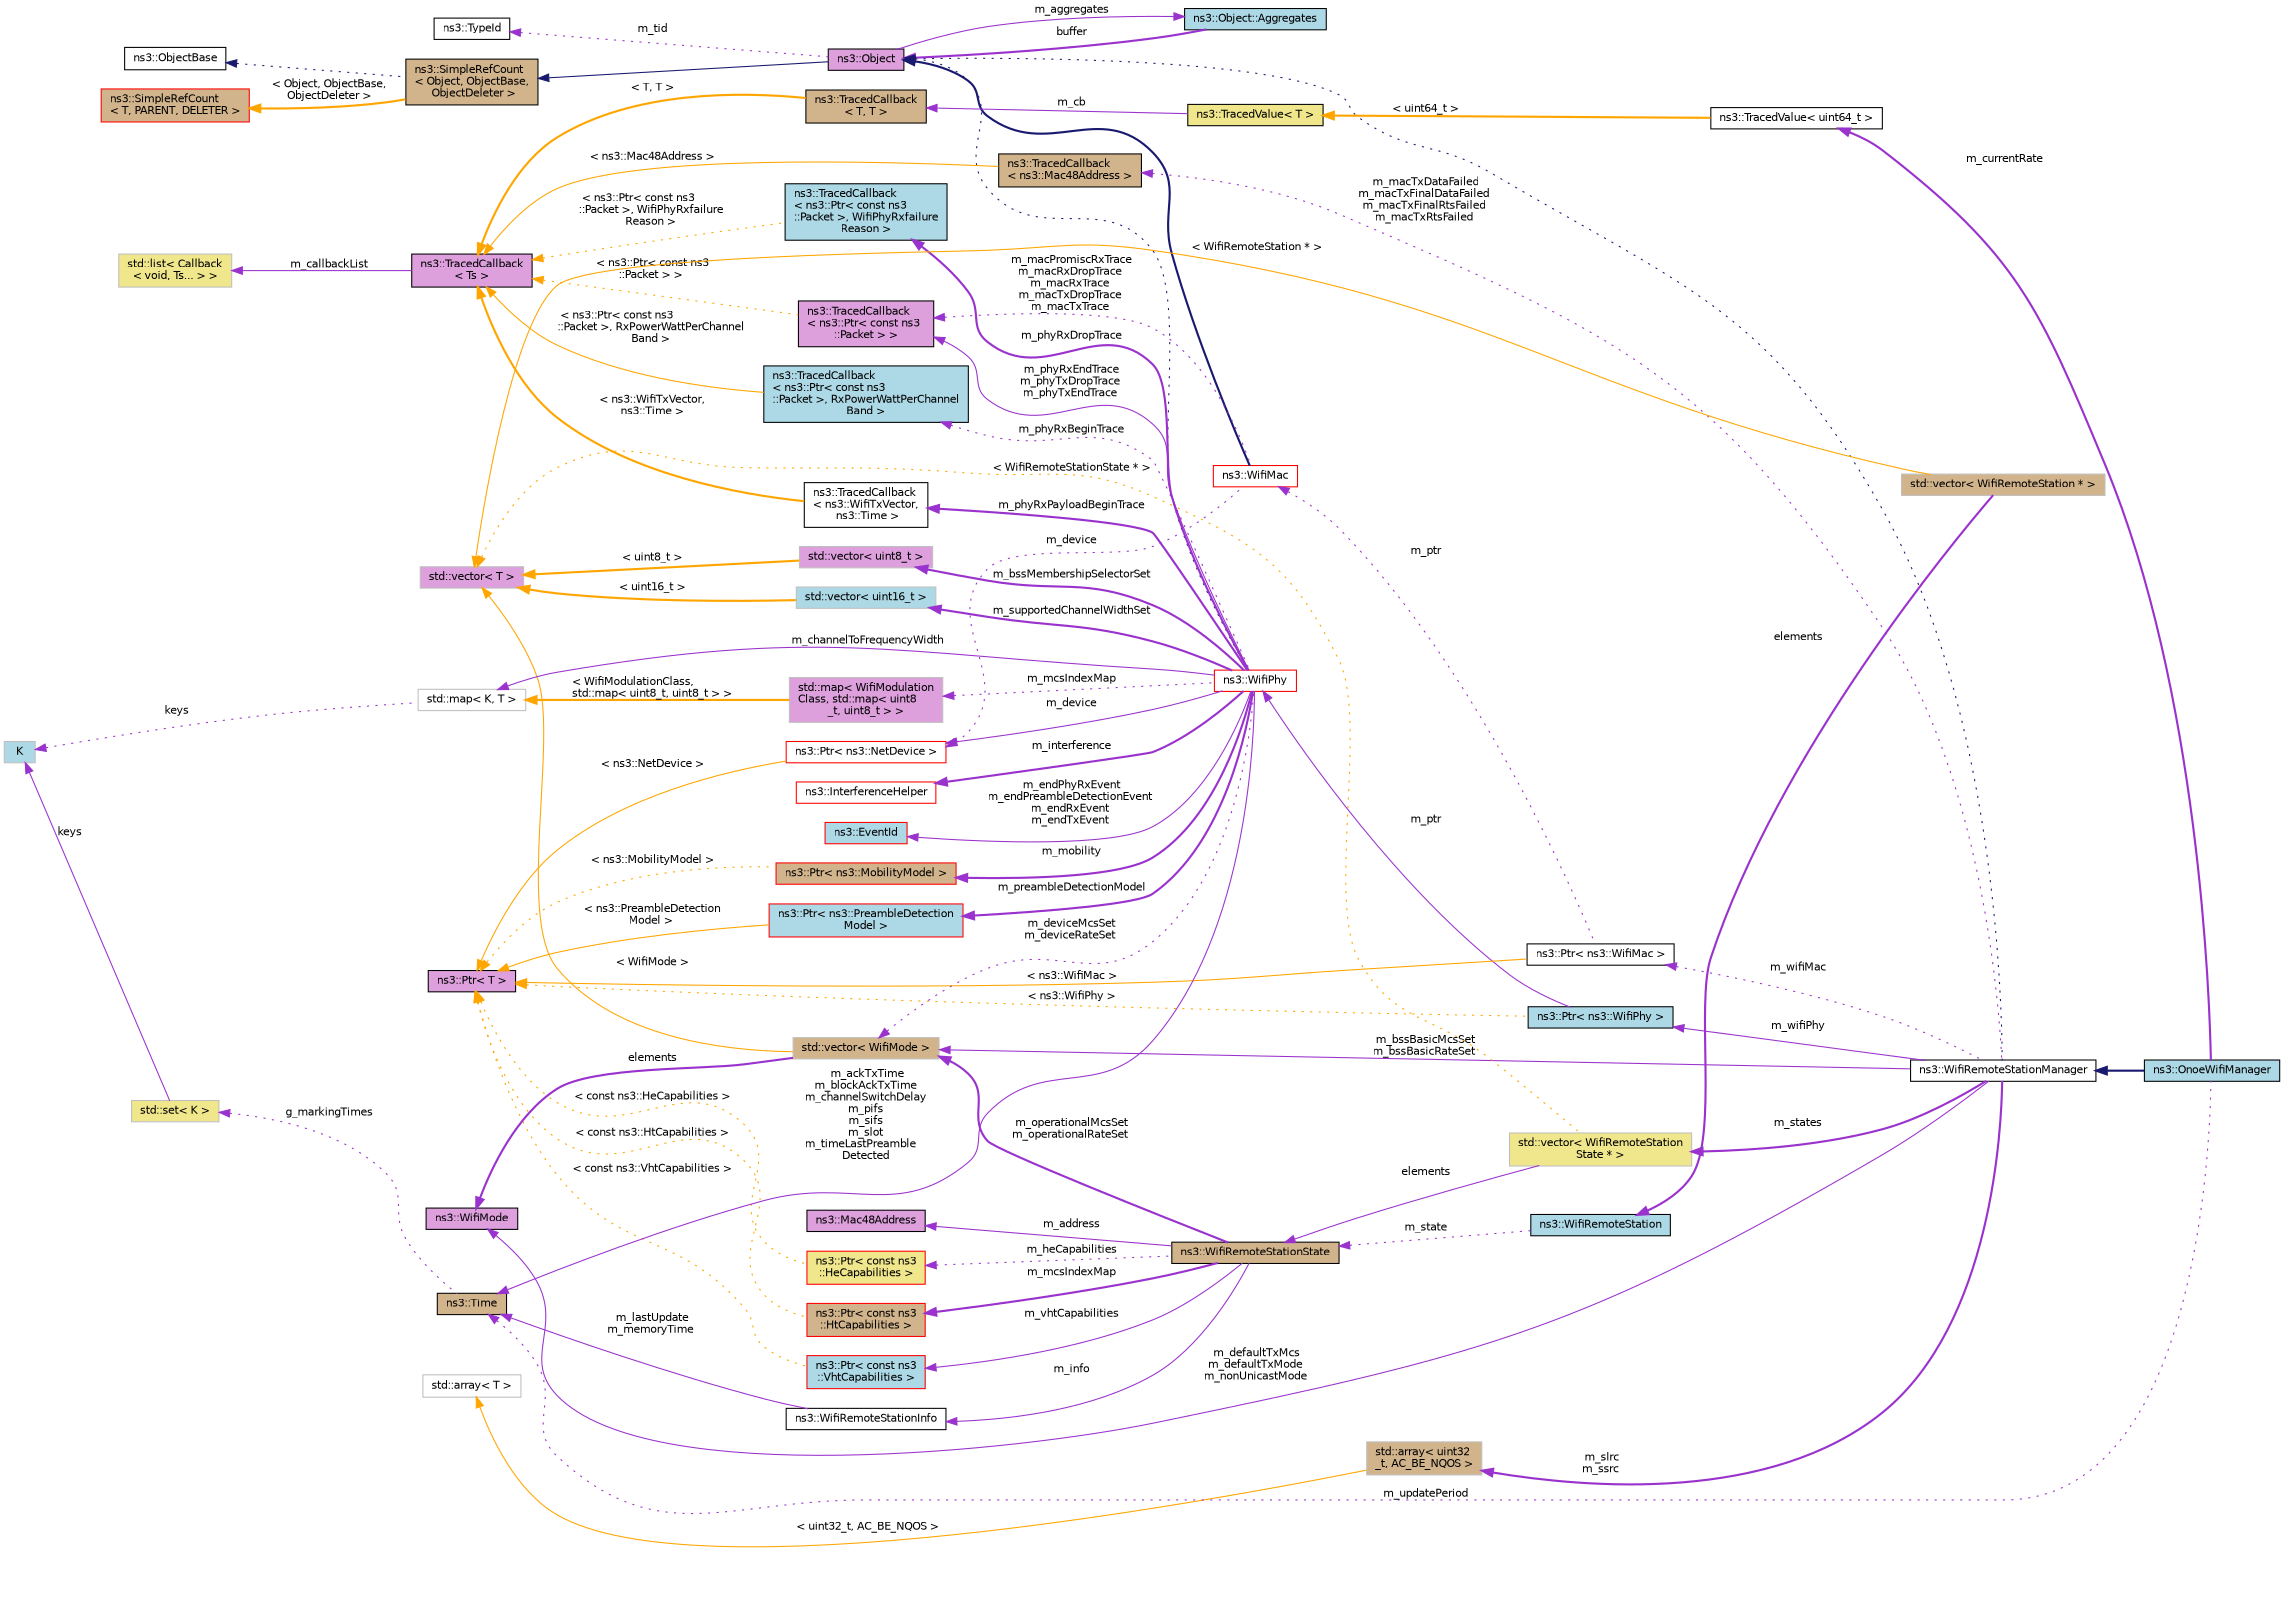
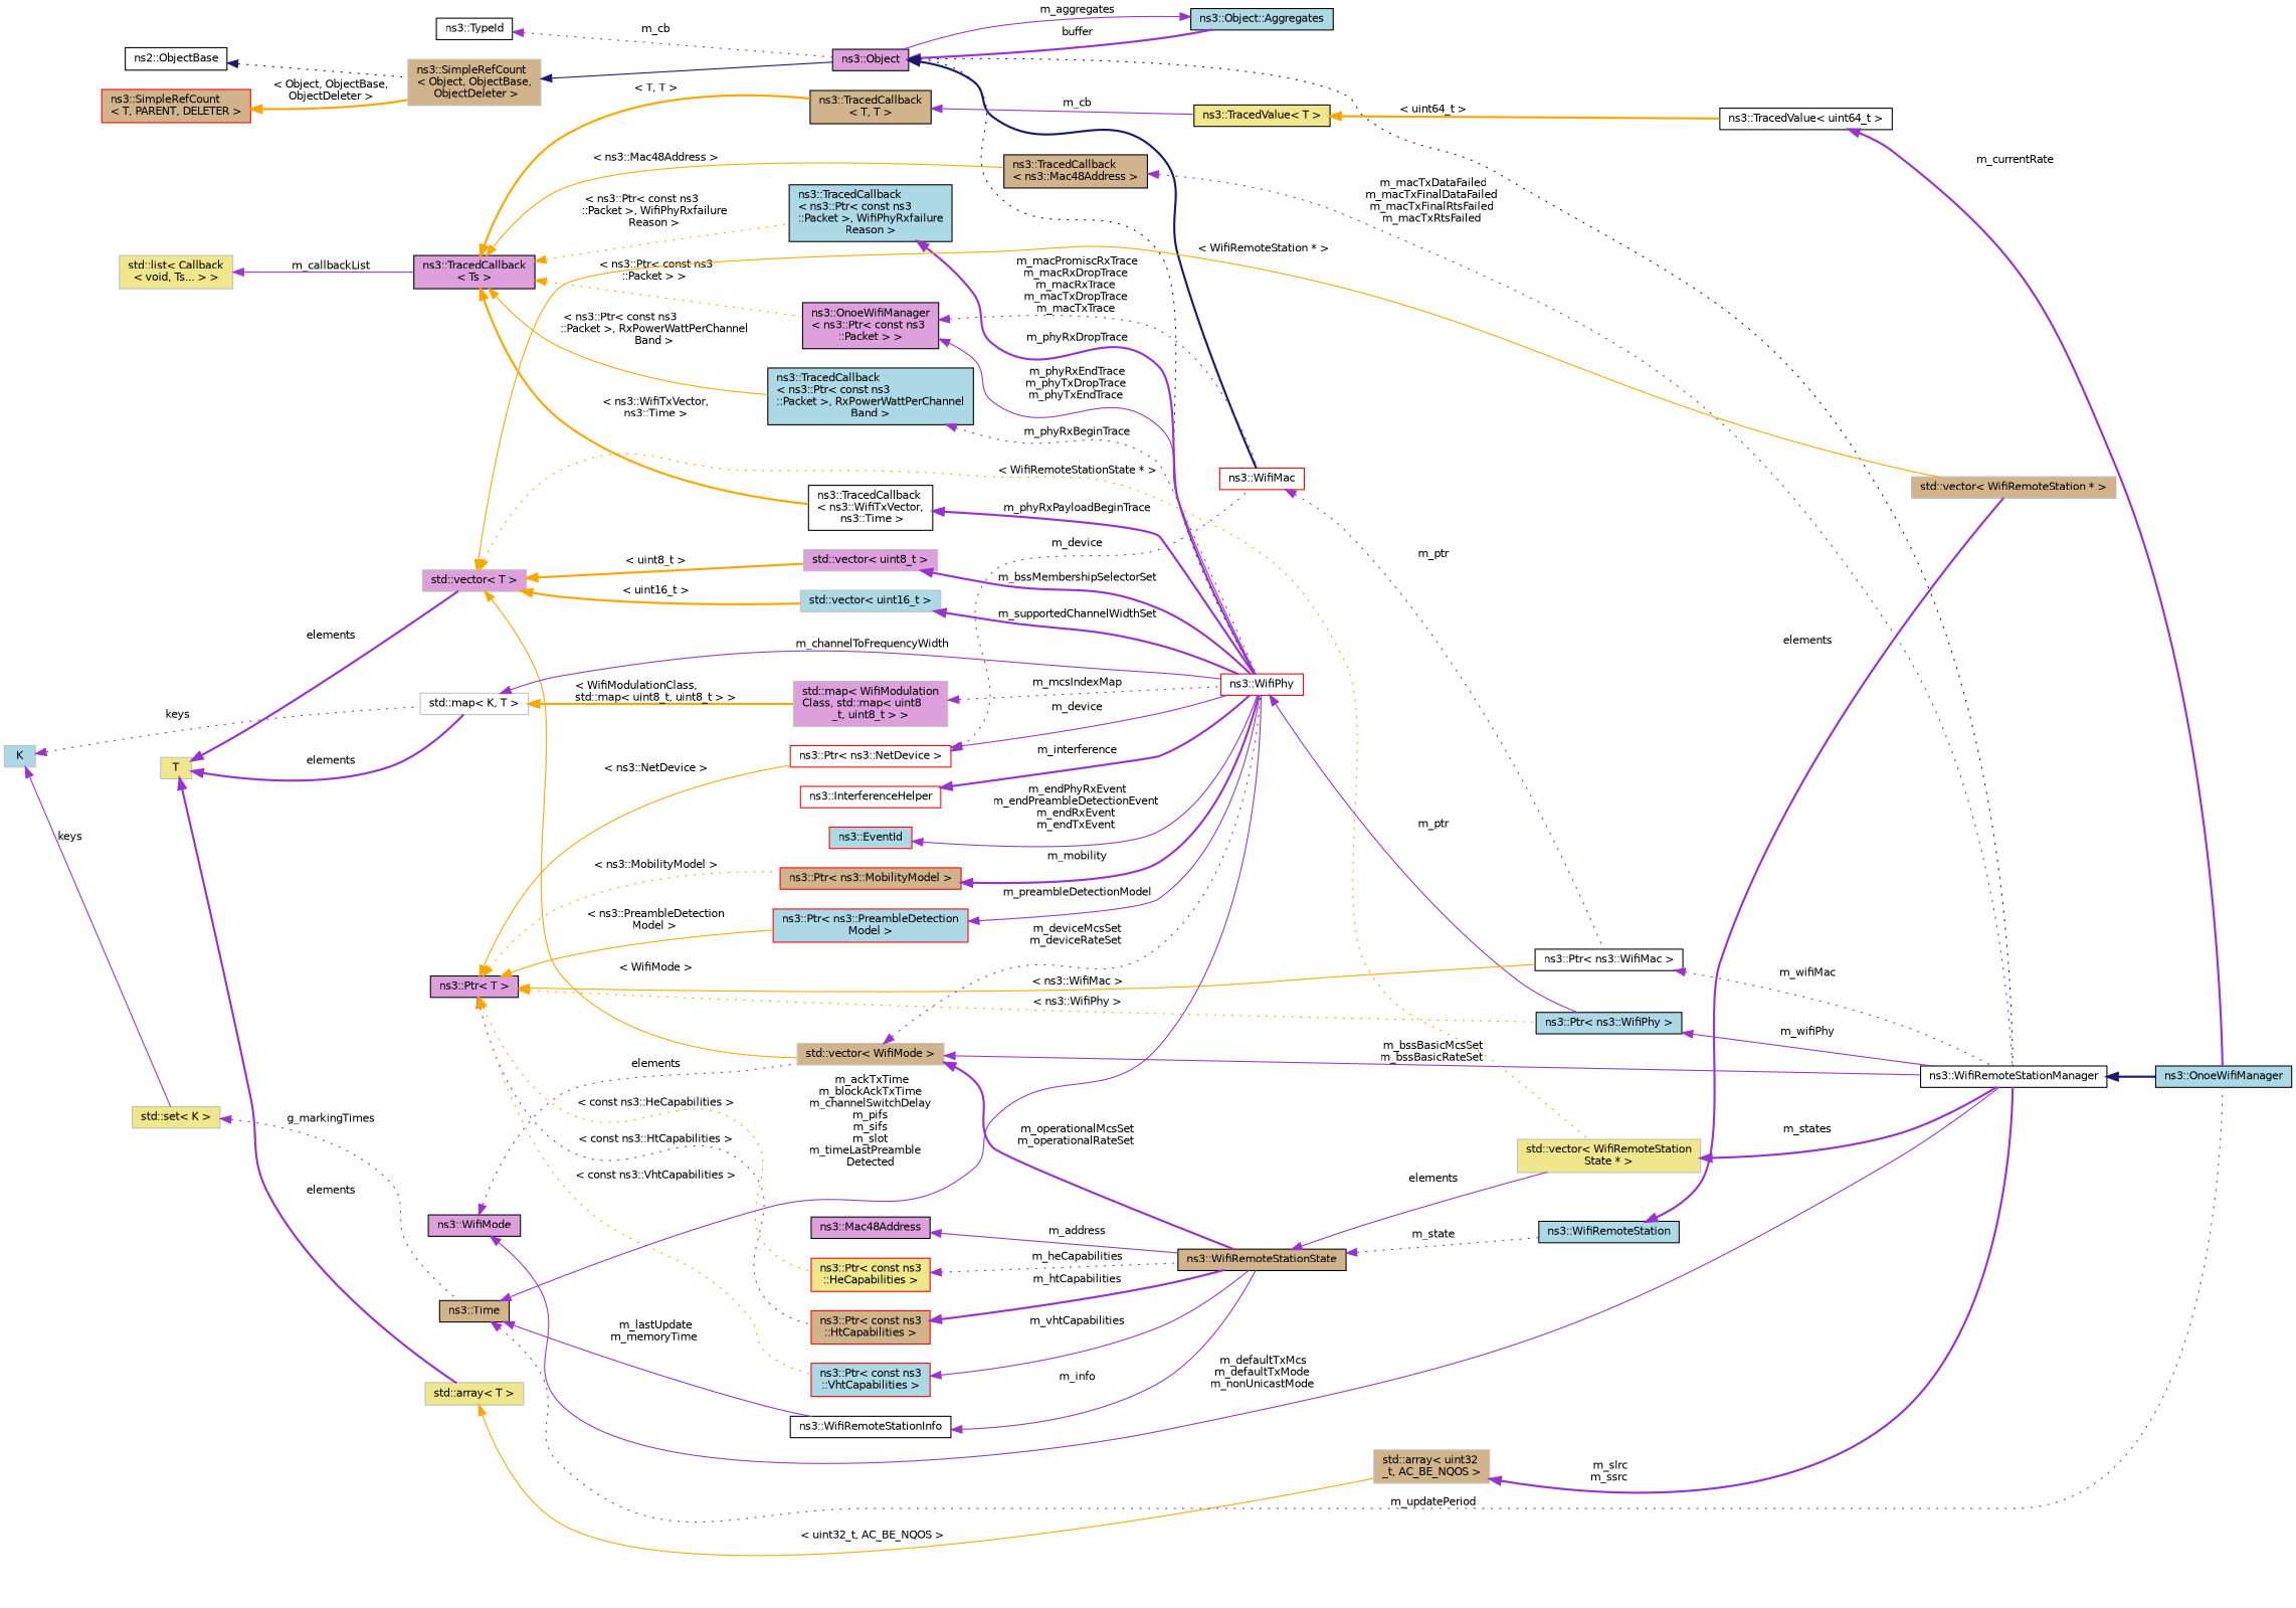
  digraph {
    rankdir=LR
    node [color=black fillcolor=white fontname=Helvetica fontsize=10 shape=record style=filled]
    edge [color=darkorchid3 dir=back fontname=Helvetica fontsize=10 labelfontname=Helvetica labelfontsize=10 style=solid]
    n1 [fillcolor=lightblue fontcolor=black height=0.2 label="ns3::OnoeWifiManager" width=0.4]
    n2 [height=0.2 label="ns3::WifiRemoteStationManager" width=0.4]
    n3 [fillcolor=plum height=0.2 label="ns3::Object" width=0.4]
    n4 [fillcolor=lightblue height=0.2 label="ns3::Object::Aggregates" width=0.4]
    n5 [color=red height=0.2 label="ns3::WifiMac" width=0.4]
    n6 [color=red height=0.2 label="ns3::WifiPhy" width=0.4]
    n7 [height=0.2 label="ns3::Ptr\< ns3::WifiMac \>" width=0.4]
    n8 [fillcolor=lightblue height=0.2 label="ns3::Ptr\< ns3::WifiPhy \>" width=0.4]
-   n9 [fillcolor=tan height=0.2 label="ns3::SimpleRefCount\l\< Object, ObjectBase,\l ObjectDeleter \>" width=0.4]
-   n10 [height=0.2 label="ns3::ObjectBase" width=0.4]
+   n9 [color=grey75 fillcolor=tan height=0.2 label="ns3::SimpleRefCount\l\< Object, ObjectBase,\l ObjectDeleter \>" width=0.4]
+   n10 [height=0.2 label="ns2::ObjectBase" width=0.4]
    n11 [color=red fillcolor=tan height=0.2 label="ns3::SimpleRefCount\l\< T, PARENT, DELETER \>" width=0.4]
    n12 [height=0.2 label="ns3::TypeId" width=0.4]
-   n13 [fillcolor=plum height=0.2 label="ns3::TracedCallback\l\< ns3::Ptr\< const ns3\l::Packet \> \>" width=0.4]
+   n13 [fillcolor=plum height=0.2 label="ns3::OnoeWifiManager\l\< ns3::Ptr\< const ns3\l::Packet \> \>" width=0.4]
    n14 [fillcolor=plum height=0.2 label="ns3::TracedCallback\l\< Ts \>" width=0.4]
    n15 [fillcolor=tan height=0.2 label="ns3::TracedCallback\l\< ns3::Mac48Address \>" width=0.4]
    n16 [height=0.2 label="ns3::TracedCallback\l\< ns3::WifiTxVector,\l ns3::Time \>" width=0.4]
    n17 [fillcolor=lightblue height=0.2 label="ns3::TracedCallback\l\< ns3::Ptr\< const ns3\l::Packet \>, WifiPhyRxfailure\lReason \>" width=0.4]
    n18 [fillcolor=lightblue height=0.2 label="ns3::TracedCallback\l\< ns3::Ptr\< const ns3\l::Packet \>, RxPowerWattPerChannel\lBand \>" width=0.4]
    n19 [fillcolor=tan height=0.2 label="ns3::TracedCallback\l\< T, T \>" width=0.4]
    n20 [fillcolor=khaki height=0.2 label="ns3::TracedValue\< T \>" width=0.4]
    n21 [color=grey75 fillcolor=khaki height=0.2 label="std::list\< Callback\l\< void, Ts... \> \>" width=0.4]
    n22 [color=red height=0.2 label="ns3::Ptr\< ns3::NetDevice \>" width=0.4]
    n23 [fillcolor=plum height=0.2 label="ns3::Ptr\< T \>" width=0.4]
    n24 [color=red fillcolor=khaki height=0.2 label="ns3::Ptr\< const ns3\l::HeCapabilities \>" width=0.4]
    n25 [color=red fillcolor=tan height=0.2 label="ns3::Ptr\< const ns3\l::HtCapabilities \>" width=0.4]
    n26 [color=red fillcolor=lightblue height=0.2 label="ns3::Ptr\< const ns3\l::VhtCapabilities \>" width=0.4]
    n27 [color=red fillcolor=tan height=0.2 label="ns3::Ptr\< ns3::MobilityModel \>" width=0.4]
    n28 [color=red fillcolor=lightblue height=0.2 label="ns3::Ptr\< ns3::PreambleDetection\lModel \>" width=0.4]
    n29 [fillcolor=tan height=0.2 label="ns3::WifiRemoteStationState" width=0.4]
    n30 [color=grey75 fillcolor=tan height=0.2 label="std::vector\< WifiRemoteStation * \>" width=0.4]
    n31 [fillcolor=lightblue height=0.2 label="ns3::WifiRemoteStation" width=0.4]
    n32 [color=grey75 fillcolor=khaki height=0.2 label="std::vector\< WifiRemoteStation\lState * \>" width=0.4]
    n33 [fillcolor=plum height=0.2 label="ns3::Mac48Address" width=0.4]
    n34 [color=grey75 fillcolor=tan height=0.2 label="std::vector\< WifiMode \>" width=0.4]
    n35 [fillcolor=plum height=0.2 label="ns3::WifiMode" width=0.4]
    n36 [color=grey75 fillcolor=plum height=0.2 label="std::vector\< T \>" width=0.4]
    n37 [color=grey75 fillcolor=lightblue height=0.2 label="std::vector\< uint16_t \>" width=0.4]
    n38 [color=grey75 fillcolor=plum height=0.2 label="std::vector\< uint8_t \>" width=0.4]
-   n40 [color=grey75 height=0.2 label="std::array\< T \>" width=0.4]
+   n39 [color=grey75 fillcolor=khaki height=0.2 label=T width=0.4]
+   n40 [color=grey75 fillcolor=khaki height=0.2 label="std::array\< T \>" width=0.4]
    n41 [color=grey75 height=0.2 label="std::map\< K, T \>" width=0.4]
    n42 [color=grey75 fillcolor=tan height=0.2 label="std::array\< uint32\l_t, AC_BE_NQOS \>" width=0.4]
    n43 [color=grey75 fillcolor=plum height=0.2 label="std::map\< WifiModulation\lClass, std::map\< uint8\l_t, uint8_t \> \>" width=0.4]
    n44 [height=0.2 label="ns3::WifiRemoteStationInfo" width=0.4]
    n45 [fillcolor=tan height=0.2 label="ns3::Time" width=0.4]
    n46 [color=grey75 fillcolor=khaki height=0.2 label="std::set\< K \>" width=0.4]
    n47 [color=grey75 fillcolor=lightblue height=0.2 label=K width=0.4]
    n48 [color=red height=0.2 label="ns3::InterferenceHelper" width=0.4]
    n49 [color=red fillcolor=lightblue height=0.2 label="ns3::EventId" width=0.4]
    n50 [height=0.2 label="ns3::TracedValue\< uint64_t \>" width=0.4]
    n2 -> n1 [color=midnightblue style=bold]
    n3 -> n2 [color=midnightblue style=dotted]
    n3 -> n4 [label=" buffer" style=bold]
    n3 -> n5 [color=midnightblue style=bold]
    n3 -> n6 [color=midnightblue style=dotted]
    n4 -> n3 [label=" m_aggregates"]
    n5 -> n7 [label=" m_ptr" style=dotted]
    n6 -> n8 [label=" m_ptr"]
    n7 -> n2 [label=" m_wifiMac" style=dotted]
    n8 -> n2 [label=" m_wifiPhy"]
    n9 -> n3 [color=midnightblue]
    n10 -> n9 [color=midnightblue style=dotted]
    n11 -> n9 [color=orange label=" \< Object, ObjectBase,\l ObjectDeleter \>" style=bold]
-   n12 -> n3 [label=" m_tid" style=dotted]
+   n12 -> n3 [label=" m_cb" style=dotted]
    n13 -> n5 [label=" m_macPromiscRxTrace\nm_macRxDropTrace\nm_macRxTrace\nm_macTxDropTrace\nm_macTxTrace" style=dotted]
    n13 -> n6 [label=" m_phyRxEndTrace\nm_phyTxDropTrace\nm_phyTxEndTrace"]
    n14 -> n13 [color=orange label=" \< ns3::Ptr\< const ns3\l::Packet \> \>" style=dotted]
    n14 -> n15 [color=orange label=" \< ns3::Mac48Address \>"]
    n14 -> n16 [color=orange label=" \< ns3::WifiTxVector,\l ns3::Time \>" style=bold]
    n14 -> n17 [color=orange label=" \< ns3::Ptr\< const ns3\l::Packet \>, WifiPhyRxfailure\lReason \>" style=dotted]
    n14 -> n18 [color=orange label=" \< ns3::Ptr\< const ns3\l::Packet \>, RxPowerWattPerChannel\lBand \>"]
    n14 -> n19 [color=orange label=" \< T, T \>" style=bold]
    n15 -> n2 [label=" m_macTxDataFailed\nm_macTxFinalDataFailed\nm_macTxFinalRtsFailed\nm_macTxRtsFailed" style=dotted]
    n16 -> n6 [label=" m_phyRxPayloadBeginTrace" style=bold]
    n17 -> n6 [label=" m_phyRxDropTrace" style=bold]
    n18 -> n6 [label=" m_phyRxBeginTrace" style=dotted]
    n19 -> n20 [label=" m_cb"]
    n20 -> n50 [color=orange label=" \< uint64_t \>" style=bold]
    n21 -> n14 [label=" m_callbackList"]
    n22 -> n5 [label=" m_device" style=dotted]
    n22 -> n6 [label=" m_device"]
    n23 -> n7 [color=orange label=" \< ns3::WifiMac \>"]
    n23 -> n8 [color=orange label=" \< ns3::WifiPhy \>" style=dotted]
    n23 -> n22 [color=orange label=" \< ns3::NetDevice \>"]
    n23 -> n24 [color=orange label=" \< const ns3::HeCapabilities \>" style=dotted]
-   n23 -> n25 [color=orange label=" \< const ns3::HtCapabilities \>" style=dotted]
+   n23 -> n25 [label=" \< const ns3::HtCapabilities \>" style=dotted]
    n23 -> n26 [color=orange label=" \< const ns3::VhtCapabilities \>" style=dotted]
    n23 -> n27 [color=orange label=" \< ns3::MobilityModel \>" style=dotted]
    n23 -> n28 [color=orange label=" \< ns3::PreambleDetection\lModel \>"]
    n24 -> n29 [label=" m_heCapabilities" style=dotted]
-   n25 -> n29 [label=" m_mcsIndexMap" style=bold]
+   n25 -> n29 [label=" m_htCapabilities" style=bold]
    n26 -> n29 [label=" m_vhtCapabilities"]
    n27 -> n6 [label=" m_mobility" style=bold]
-   n28 -> n6 [label=" m_preambleDetectionModel" style=bold]
+   n28 -> n6 [label=" m_preambleDetectionModel"]
    n29 -> n31 [label=" m_state" style=dotted]
    n29 -> n32 [label=" elements"]
    n31 -> n30 [label=" elements" style=bold]
    n32 -> n2 [label=" m_states" style=bold]
    n33 -> n29 [label=" m_address"]
    n34 -> n2 [label=" m_bssBasicMcsSet\nm_bssBasicRateSet"]
    n34 -> n6 [label=" m_deviceMcsSet\nm_deviceRateSet" style=dotted]
    n34 -> n29 [label=" m_operationalMcsSet\nm_operationalRateSet" style=bold]
    n35 -> n2 [label=" m_defaultTxMcs\nm_defaultTxMode\nm_nonUnicastMode"]
-   n35 -> n34 [label=" elements" style=bold]
+   n35 -> n34 [label=" elements" style=dotted]
    n36 -> n30 [color=orange label=" \< WifiRemoteStation * \>"]
    n36 -> n32 [color=orange label=" \< WifiRemoteStationState * \>" style=dotted]
    n36 -> n34 [color=orange label=" \< WifiMode \>"]
    n36 -> n37 [color=orange label=" \< uint16_t \>" style=bold]
    n36 -> n38 [color=orange label=" \< uint8_t \>" style=bold]
    n37 -> n6 [label=" m_supportedChannelWidthSet" style=bold]
    n38 -> n6 [label=" m_bssMembershipSelectorSet" style=bold]
+   n39 -> n36 [label=" elements" style=bold]
+   n39 -> n40 [label=" elements" style=bold]
+   n39 -> n41 [label=" elements" style=bold]
    n40 -> n42 [color=orange label=" \< uint32_t, AC_BE_NQOS \>"]
    n41 -> n6 [label=" m_channelToFrequencyWidth"]
    n41 -> n43 [color=orange label=" \< WifiModulationClass,\l std::map\< uint8_t, uint8_t \> \>" style=bold]
    n42 -> n2 [label=" m_slrc\nm_ssrc" style=bold]
    n43 -> n6 [label=" m_mcsIndexMap" style=dotted]
    n44 -> n29 [label=" m_info"]
    n45 -> n1 [label=" m_updatePeriod" style=dotted]
    n45 -> n6 [label=" m_ackTxTime\nm_blockAckTxTime\nm_channelSwitchDelay\nm_pifs\nm_sifs\nm_slot\nm_timeLastPreamble\lDetected"]
    n45 -> n44 [label=" m_lastUpdate\nm_memoryTime"]
    n46 -> n45 [label=" g_markingTimes" style=dotted]
    n47 -> n41 [label=" keys" style=dotted]
    n47 -> n46 [label=" keys"]
    n48 -> n6 [label=" m_interference" style=bold]
    n49 -> n6 [label=" m_endPhyRxEvent\nm_endPreambleDetectionEvent\nm_endRxEvent\nm_endTxEvent"]
    n50 -> n1 [label=" m_currentRate" style=bold]
  }
